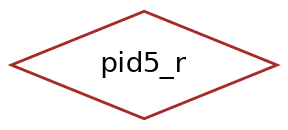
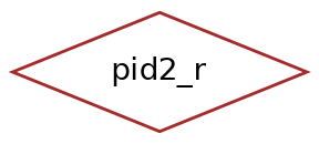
  digraph {
    rankdir=LR
-   n1 [color=brown fillcolor=white fontname=Helvetica fontsize=10 height=0.2 label=pid5_r shape=diamond style=filled width=0.4]
+   n1 [color=brown fillcolor=white fontname=Helvetica fontsize=10 height=0.2 label=pid2_r shape=diamond style=filled width=0.4]
  }
